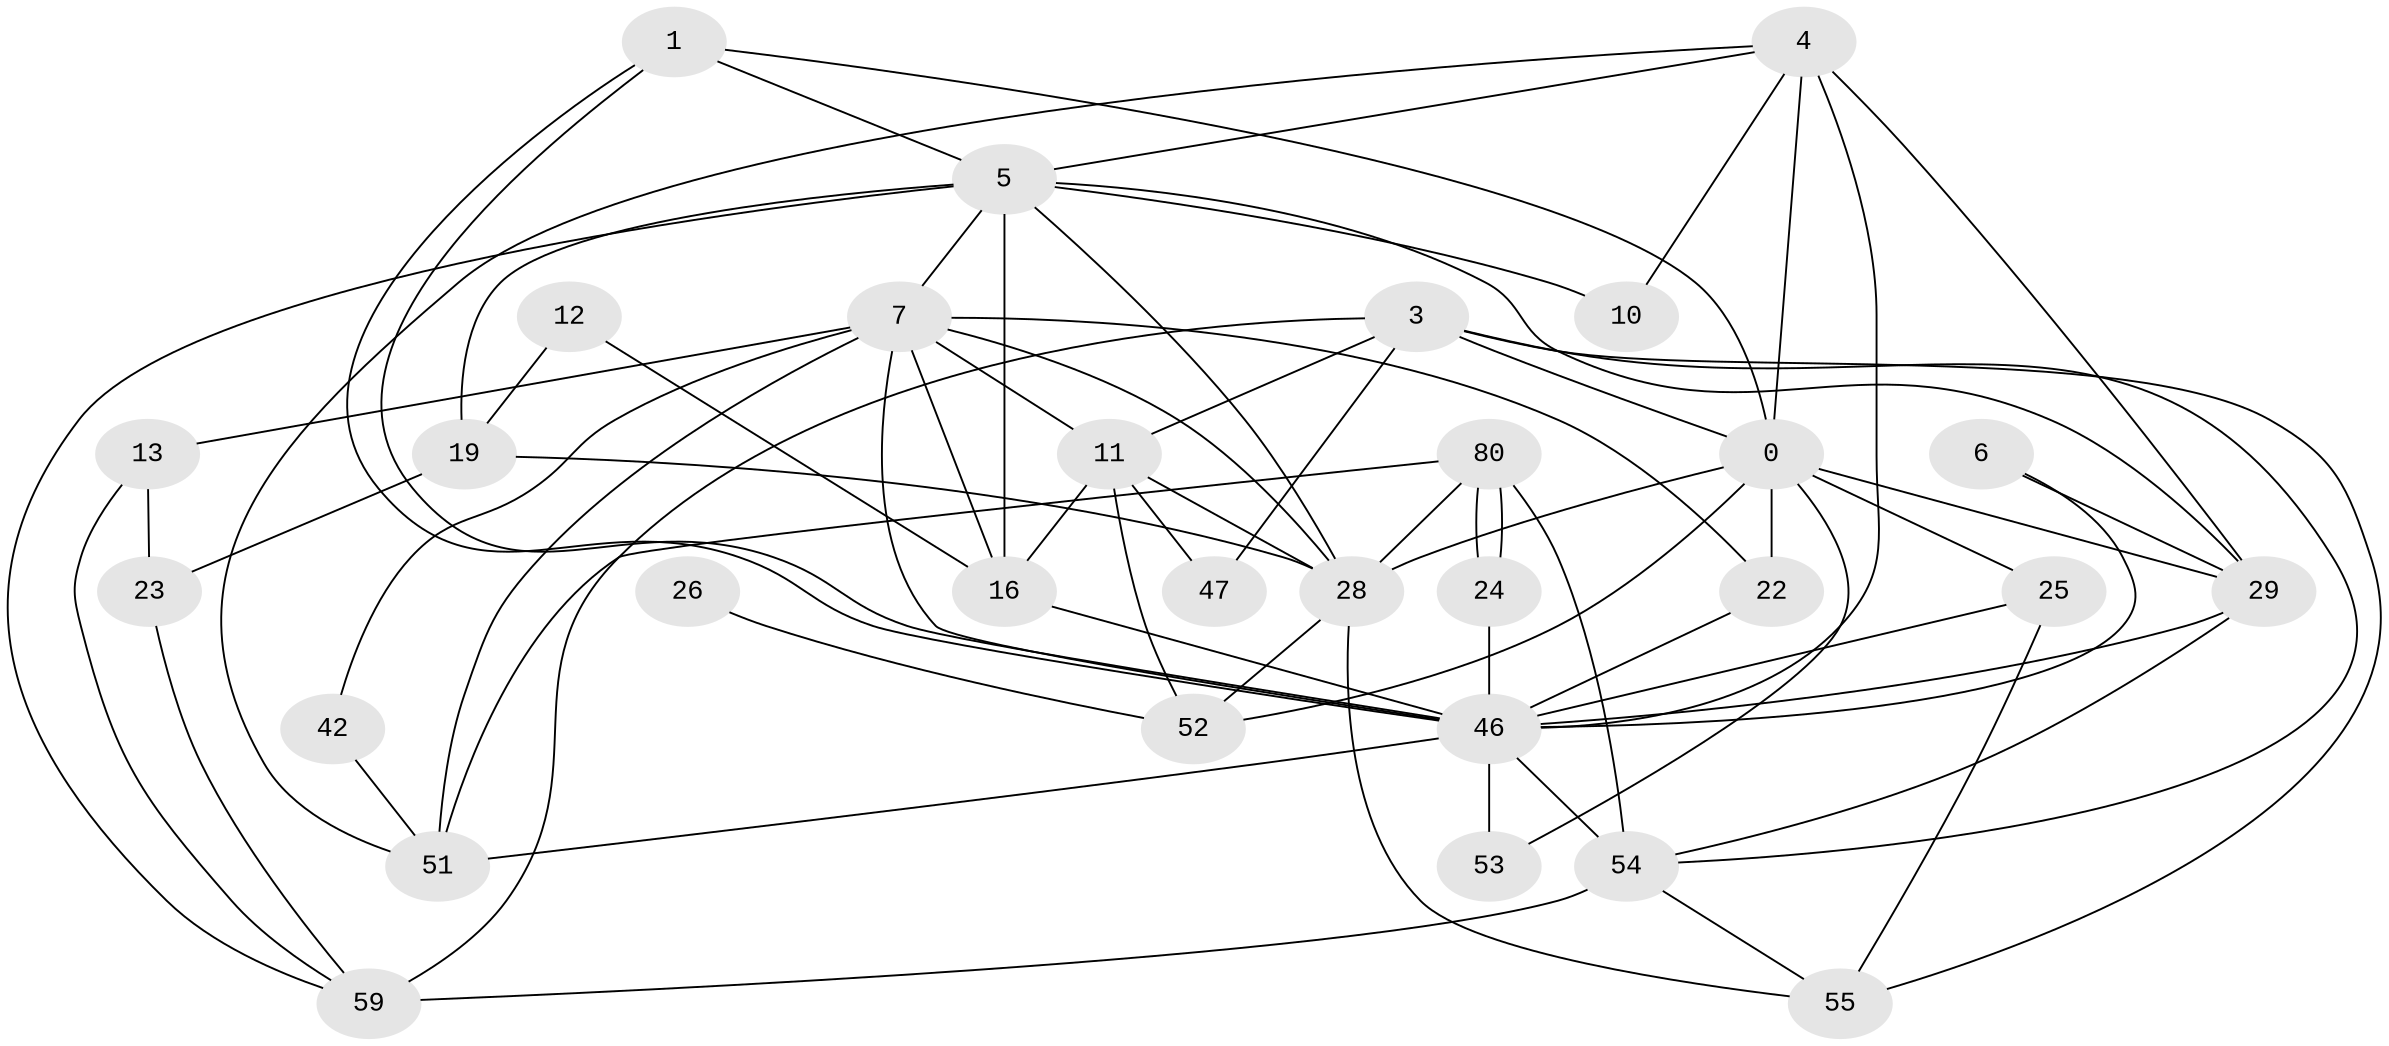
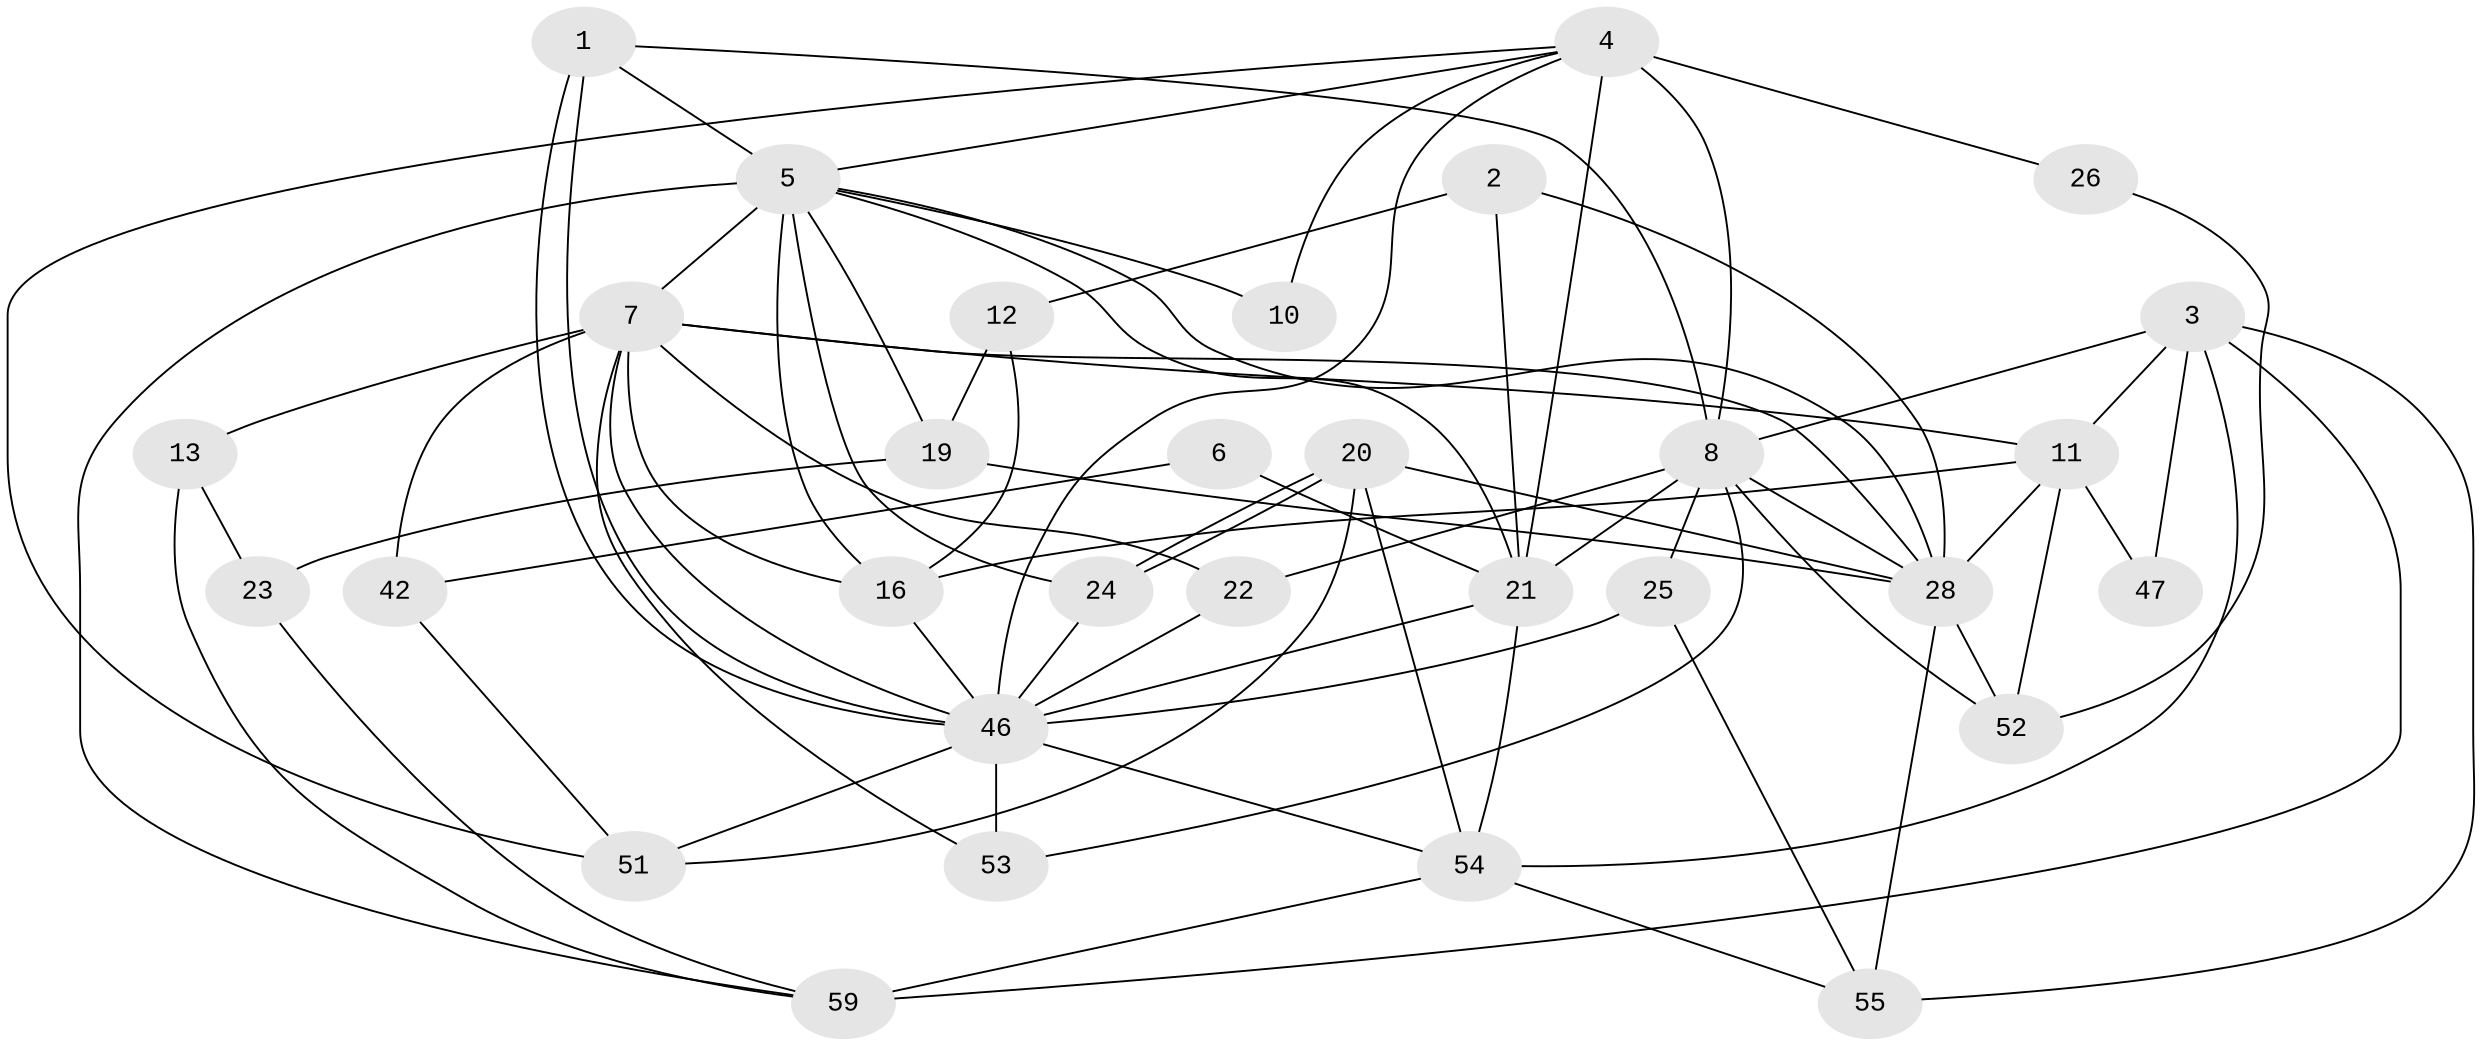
  graph {
    fontname="Liberation Mono"
    node [color=gray90 fontname="Liberation Mono" style=filled]
    edge [fontname="Liberation Mono"]
    5 [super="+15"]
-   21 [super="+57+27" label=29]
+   21 [super="+57+27"]
    28 [super="+41+49+40"]
    59
    10
    7 [super="+32"]
    16 [super="+17"]
    19 [super="+34"]
    24
    1
-   8 [super="+38+29" label=0]
+   8 [super="+38+29"]
    46 [super="+60+61+50"]
    22
    53
    25 [super="+42"]
    52
    54 [super="+63"]
    51
    12 [super="+37"]
+   2
    55
    3 [super="+18"]
    11 [super="+58"]
    47
    23
    4 [super="+14+9+56"]
    26
    13
    n29 [label=42]
    6
-   20 [label=80]
+   20
    5 -- 21
    5 -- 28
    5 -- 59
    5 -- 10
    5 -- 7 [weight=2]
    5 -- 16 [weight=2]
    5 -- 19
+   5 -- 24
    21 -- 46
    21 -- 54
    28 -- 52
    28 -- 55
    7 -- 28
    7 -- 16
    7 -- 46
    7 -- 22
-   7 -- 51
+   7 -- 53
    7 -- 11
    7 -- 13
    7 -- n29
    16 -- 46 [weight=3]
    19 -- 28
    19 -- 23
    24 -- 46
    1 -- 5
    1 -- 8
    1 -- 46
    1 -- 46
    8 -- 21
    8 -- 28
    8 -- 22
    8 -- 53
    8 -- 25
    8 -- 52
    46 -- 53
    46 -- 54 [weight=2]
    46 -- 51
    22 -- 46
    25 -- 46
    25 -- 55
    54 -- 59
    54 -- 55
    12 -- 16
    12 -- 19 [weight=2]
+   2 -- 21
+   2 -- 28
+   2 -- 12
    3 -- 59 [weight=2]
    3 -- 8 [weight=2]
    3 -- 54
    3 -- 55
    3 -- 11
    3 -- 47
    11 -- 28
    11 -- 16
    11 -- 52
    11 -- 47
    23 -- 59
    4 -- 5
    4 -- 21 [weight=3]
    4 -- 10 [weight=2]
    4 -- 8 [weight=4]
    4 -- 46 [weight=3]
    4 -- 51
+   4 -- 26
    26 -- 52
    13 -- 59
    13 -- 23
    n29 -- 51
    6 -- 21
-   6 -- 46
+   6 -- n29
    20 -- 28
    20 -- 24
    20 -- 24
    20 -- 54
    20 -- 51
  }
